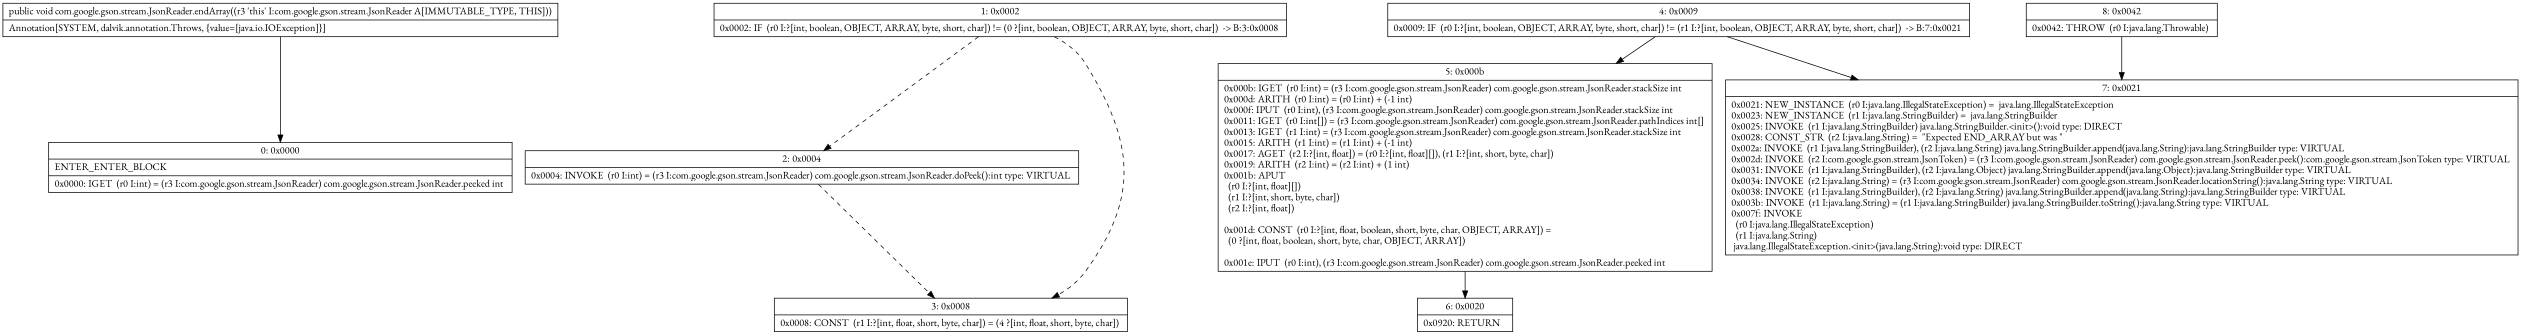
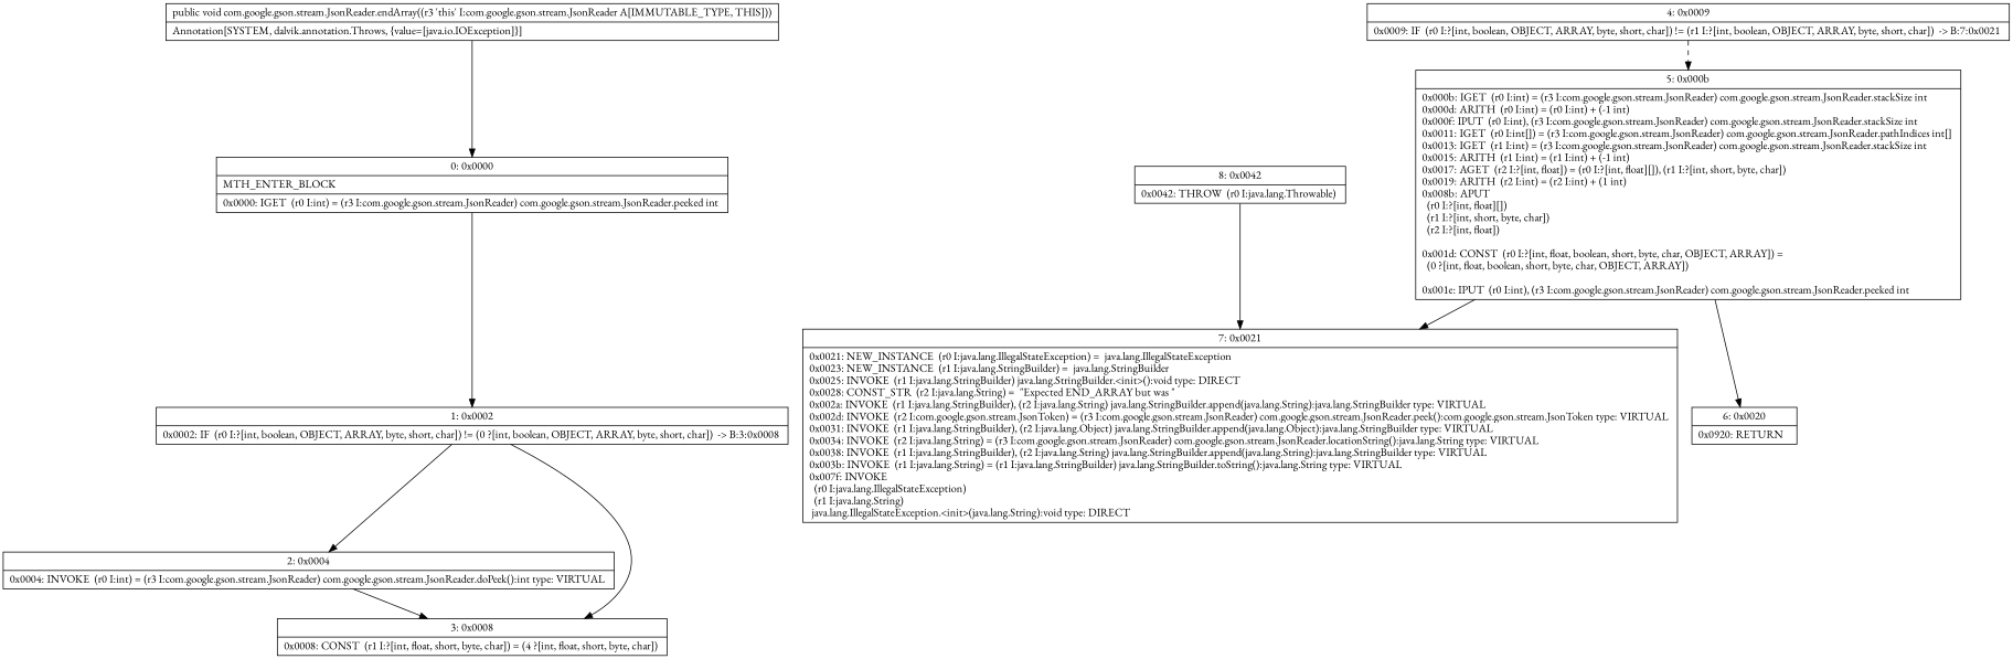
  digraph {
    fontname="EB Garamond"
    node [fontname="EB Garamond" shape=record]
    edge [fontname="EB Garamond"]
-   n1 [label="{0\:\ 0x0000|ENTER_ENTER_BLOCK\l|0x0000: IGET  (r0 I:int) = (r3 I:com.google.gson.stream.JsonReader) com.google.gson.stream.JsonReader.peeked int \l}"]
+   n1 [label="{0\:\ 0x0000|MTH_ENTER_BLOCK\l|0x0000: IGET  (r0 I:int) = (r3 I:com.google.gson.stream.JsonReader) com.google.gson.stream.JsonReader.peeked int \l}"]
    n2 [label="{1\:\ 0x0002|0x0002: IF  (r0 I:?[int, boolean, OBJECT, ARRAY, byte, short, char]) != (0 ?[int, boolean, OBJECT, ARRAY, byte, short, char])  \-\> B:3:0x0008 \l}"]
    n3 [label="{2\:\ 0x0004|0x0004: INVOKE  (r0 I:int) = (r3 I:com.google.gson.stream.JsonReader) com.google.gson.stream.JsonReader.doPeek():int type: VIRTUAL \l}"]
    n4 [label="{3\:\ 0x0008|0x0008: CONST  (r1 I:?[int, float, short, byte, char]) = (4 ?[int, float, short, byte, char]) \l}"]
    n5 [label="{4\:\ 0x0009|0x0009: IF  (r0 I:?[int, boolean, OBJECT, ARRAY, byte, short, char]) != (r1 I:?[int, boolean, OBJECT, ARRAY, byte, short, char])  \-\> B:7:0x0021 \l}"]
-   n6 [label="{5\:\ 0x000b|0x000b: IGET  (r0 I:int) = (r3 I:com.google.gson.stream.JsonReader) com.google.gson.stream.JsonReader.stackSize int \l0x000d: ARITH  (r0 I:int) = (r0 I:int) + (\-1 int) \l0x000f: IPUT  (r0 I:int), (r3 I:com.google.gson.stream.JsonReader) com.google.gson.stream.JsonReader.stackSize int \l0x0011: IGET  (r0 I:int[]) = (r3 I:com.google.gson.stream.JsonReader) com.google.gson.stream.JsonReader.pathIndices int[] \l0x0013: IGET  (r1 I:int) = (r3 I:com.google.gson.stream.JsonReader) com.google.gson.stream.JsonReader.stackSize int \l0x0015: ARITH  (r1 I:int) = (r1 I:int) + (\-1 int) \l0x0017: AGET  (r2 I:?[int, float]) = (r0 I:?[int, float][]), (r1 I:?[int, short, byte, char]) \l0x0019: ARITH  (r2 I:int) = (r2 I:int) + (1 int) \l0x001b: APUT  \l  (r0 I:?[int, float][])\l  (r1 I:?[int, short, byte, char])\l  (r2 I:?[int, float])\l \l0x001d: CONST  (r0 I:?[int, float, boolean, short, byte, char, OBJECT, ARRAY]) = \l  (0 ?[int, float, boolean, short, byte, char, OBJECT, ARRAY])\l \l0x001e: IPUT  (r0 I:int), (r3 I:com.google.gson.stream.JsonReader) com.google.gson.stream.JsonReader.peeked int \l}"]
+   n6 [label="{5\:\ 0x000b|0x000b: IGET  (r0 I:int) = (r3 I:com.google.gson.stream.JsonReader) com.google.gson.stream.JsonReader.stackSize int \l0x000d: ARITH  (r0 I:int) = (r0 I:int) + (\-1 int) \l0x000f: IPUT  (r0 I:int), (r3 I:com.google.gson.stream.JsonReader) com.google.gson.stream.JsonReader.stackSize int \l0x0011: IGET  (r0 I:int[]) = (r3 I:com.google.gson.stream.JsonReader) com.google.gson.stream.JsonReader.pathIndices int[] \l0x0013: IGET  (r1 I:int) = (r3 I:com.google.gson.stream.JsonReader) com.google.gson.stream.JsonReader.stackSize int \l0x0015: ARITH  (r1 I:int) = (r1 I:int) + (\-1 int) \l0x0017: AGET  (r2 I:?[int, float]) = (r0 I:?[int, float][]), (r1 I:?[int, short, byte, char]) \l0x0019: ARITH  (r2 I:int) = (r2 I:int) + (1 int) \l0x008b: APUT  \l  (r0 I:?[int, float][])\l  (r1 I:?[int, short, byte, char])\l  (r2 I:?[int, float])\l \l0x001d: CONST  (r0 I:?[int, float, boolean, short, byte, char, OBJECT, ARRAY]) = \l  (0 ?[int, float, boolean, short, byte, char, OBJECT, ARRAY])\l \l0x001e: IPUT  (r0 I:int), (r3 I:com.google.gson.stream.JsonReader) com.google.gson.stream.JsonReader.peeked int \l}"]
    n7 [label="{7\:\ 0x0021|0x0021: NEW_INSTANCE  (r0 I:java.lang.IllegalStateException) =  java.lang.IllegalStateException \l0x0023: NEW_INSTANCE  (r1 I:java.lang.StringBuilder) =  java.lang.StringBuilder \l0x0025: INVOKE  (r1 I:java.lang.StringBuilder) java.lang.StringBuilder.\<init\>():void type: DIRECT \l0x0028: CONST_STR  (r2 I:java.lang.String) =  \"Expected END_ARRAY but was \" \l0x002a: INVOKE  (r1 I:java.lang.StringBuilder), (r2 I:java.lang.String) java.lang.StringBuilder.append(java.lang.String):java.lang.StringBuilder type: VIRTUAL \l0x002d: INVOKE  (r2 I:com.google.gson.stream.JsonToken) = (r3 I:com.google.gson.stream.JsonReader) com.google.gson.stream.JsonReader.peek():com.google.gson.stream.JsonToken type: VIRTUAL \l0x0031: INVOKE  (r1 I:java.lang.StringBuilder), (r2 I:java.lang.Object) java.lang.StringBuilder.append(java.lang.Object):java.lang.StringBuilder type: VIRTUAL \l0x0034: INVOKE  (r2 I:java.lang.String) = (r3 I:com.google.gson.stream.JsonReader) com.google.gson.stream.JsonReader.locationString():java.lang.String type: VIRTUAL \l0x0038: INVOKE  (r1 I:java.lang.StringBuilder), (r2 I:java.lang.String) java.lang.StringBuilder.append(java.lang.String):java.lang.StringBuilder type: VIRTUAL \l0x003b: INVOKE  (r1 I:java.lang.String) = (r1 I:java.lang.StringBuilder) java.lang.StringBuilder.toString():java.lang.String type: VIRTUAL \l0x007f: INVOKE  \l  (r0 I:java.lang.IllegalStateException)\l  (r1 I:java.lang.String)\l java.lang.IllegalStateException.\<init\>(java.lang.String):void type: DIRECT \l}"]
    n8 [label="{6\:\ 0x0020|0x0920: RETURN   \l}"]
    n9 [label="{8\:\ 0x0042|0x0042: THROW  (r0 I:java.lang.Throwable) \l}"]
    n10 [label="{public void com.google.gson.stream.JsonReader.endArray((r3 'this' I:com.google.gson.stream.JsonReader A[IMMUTABLE_TYPE, THIS]))  | Annotation[SYSTEM, dalvik.annotation.Throws, \{value=[java.io.IOException]\}]\l}"]
-   n2 -> n3 [style=dashed]
-   n2 -> n4 [style=dashed]
-   n3 -> n4 [style=dashed]
-   n5 -> n6 [style=solid]
-   n5 -> n7
+   n1 -> n2
+   n2 -> n3 [style=solid]
+   n2 -> n4
+   n3 -> n4
+   n5 -> n6 [style=dashed]
+   n6 -> n7
    n6 -> n8
    n9 -> n7
    n10 -> n1
  }
